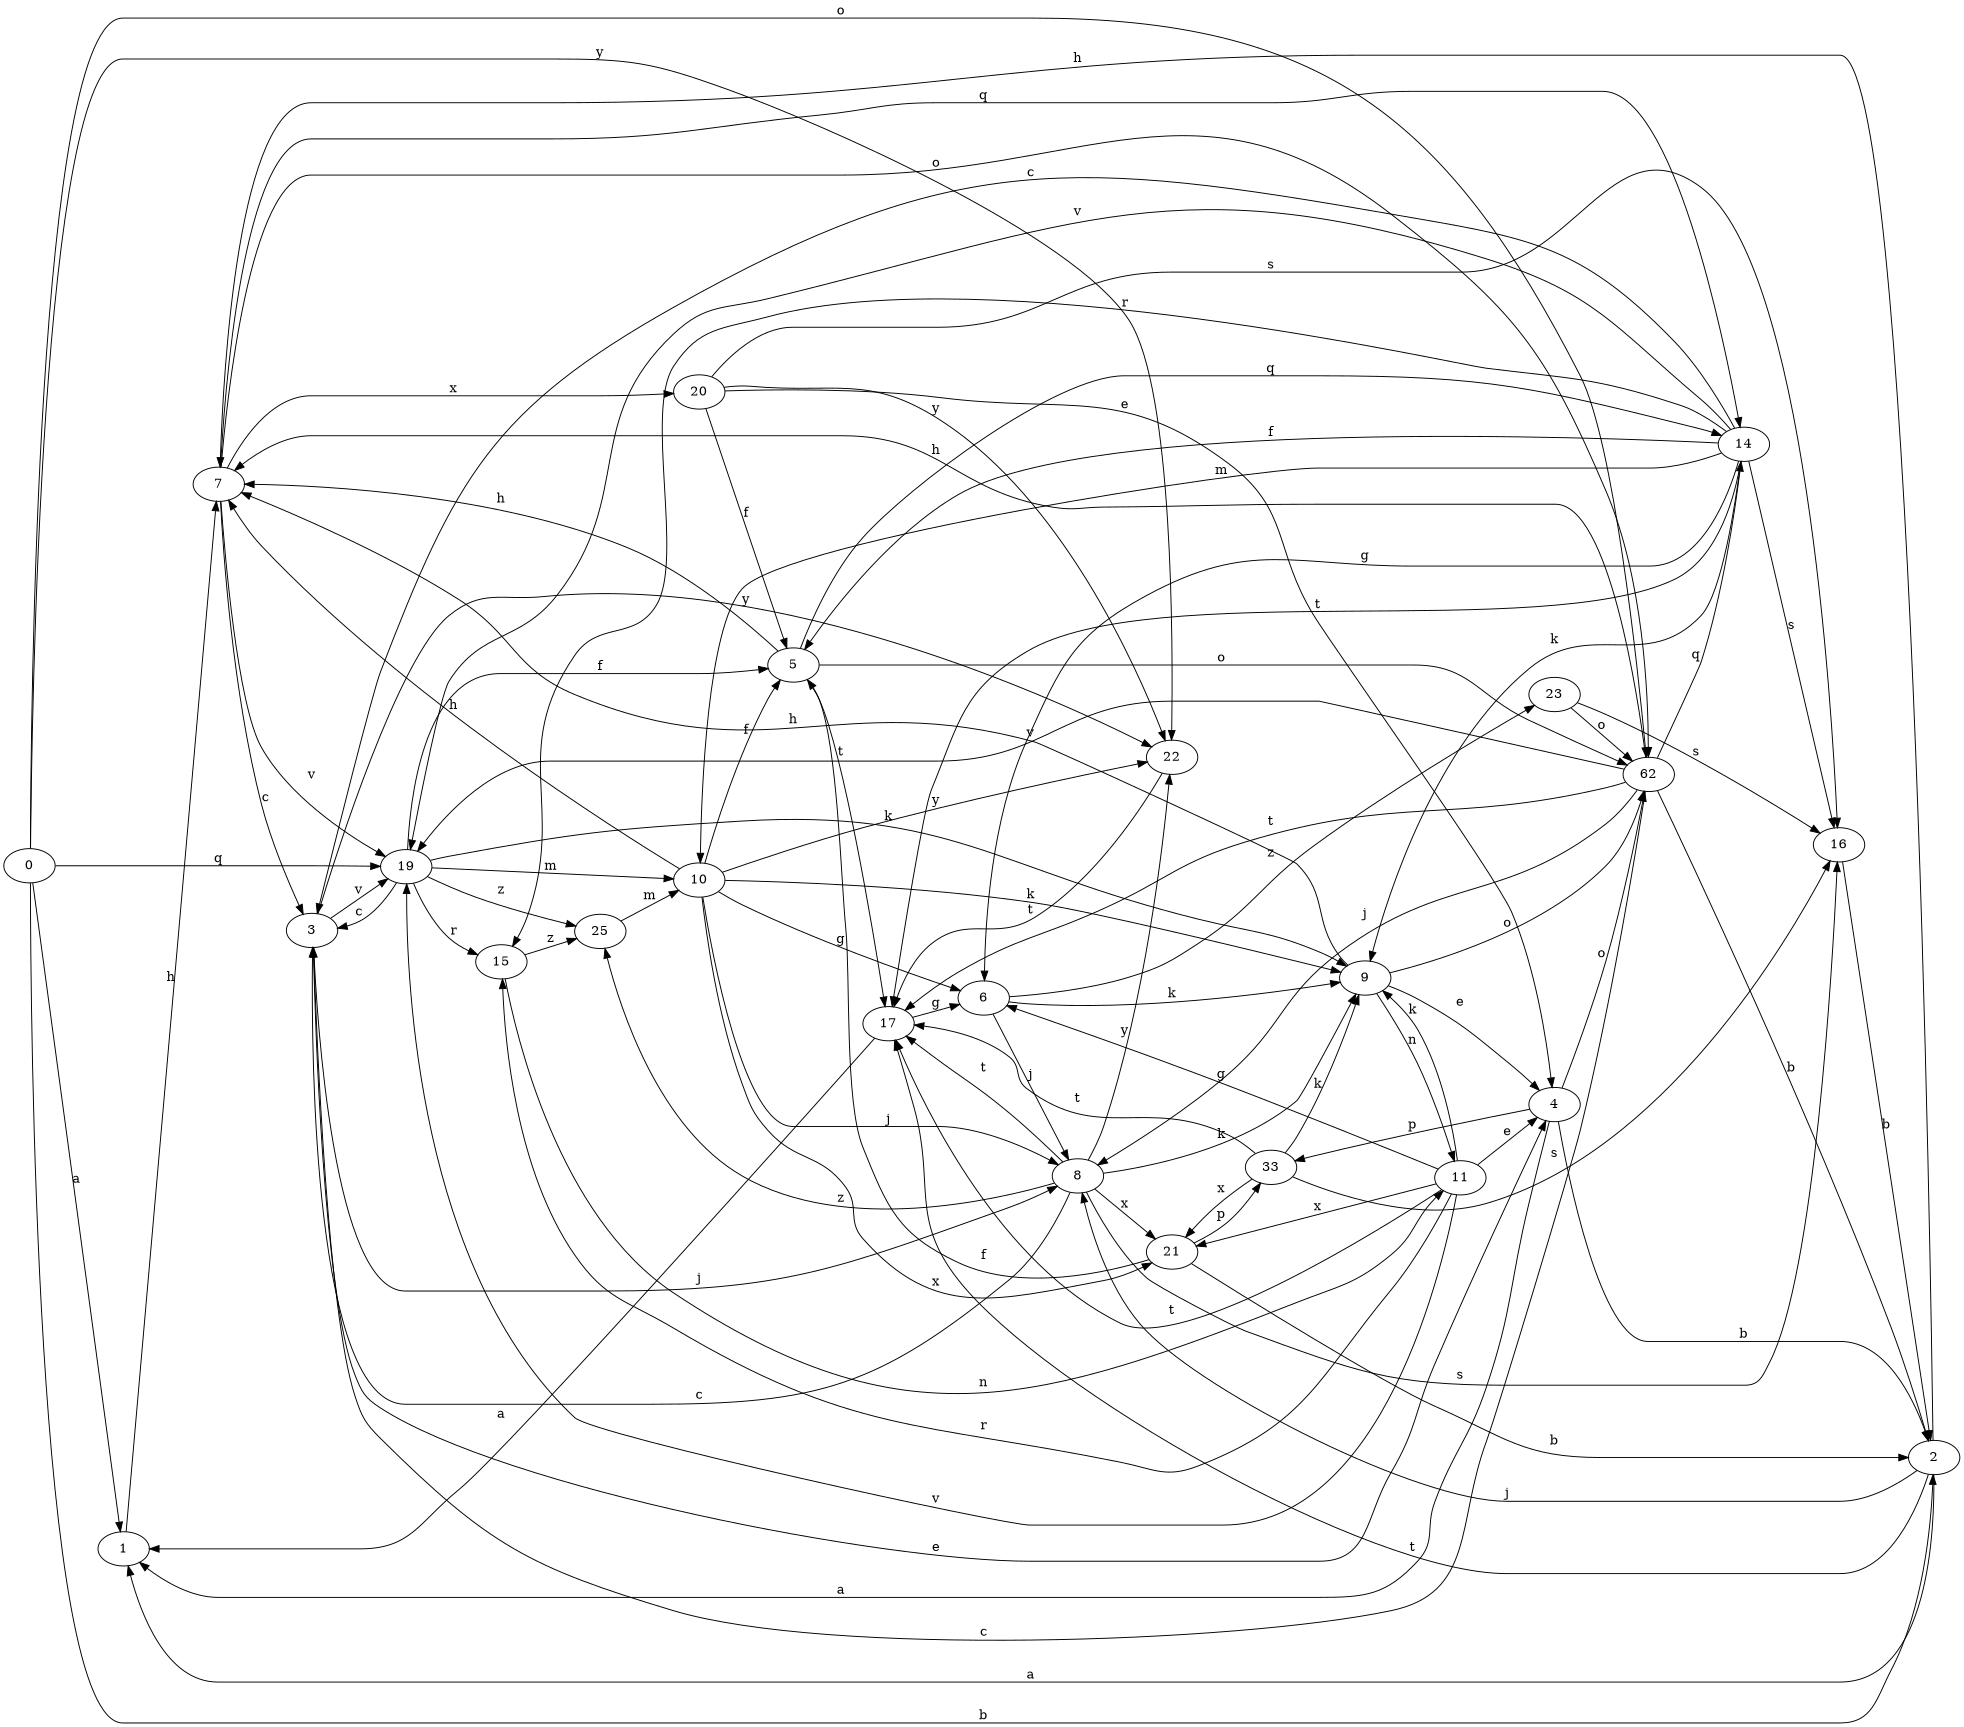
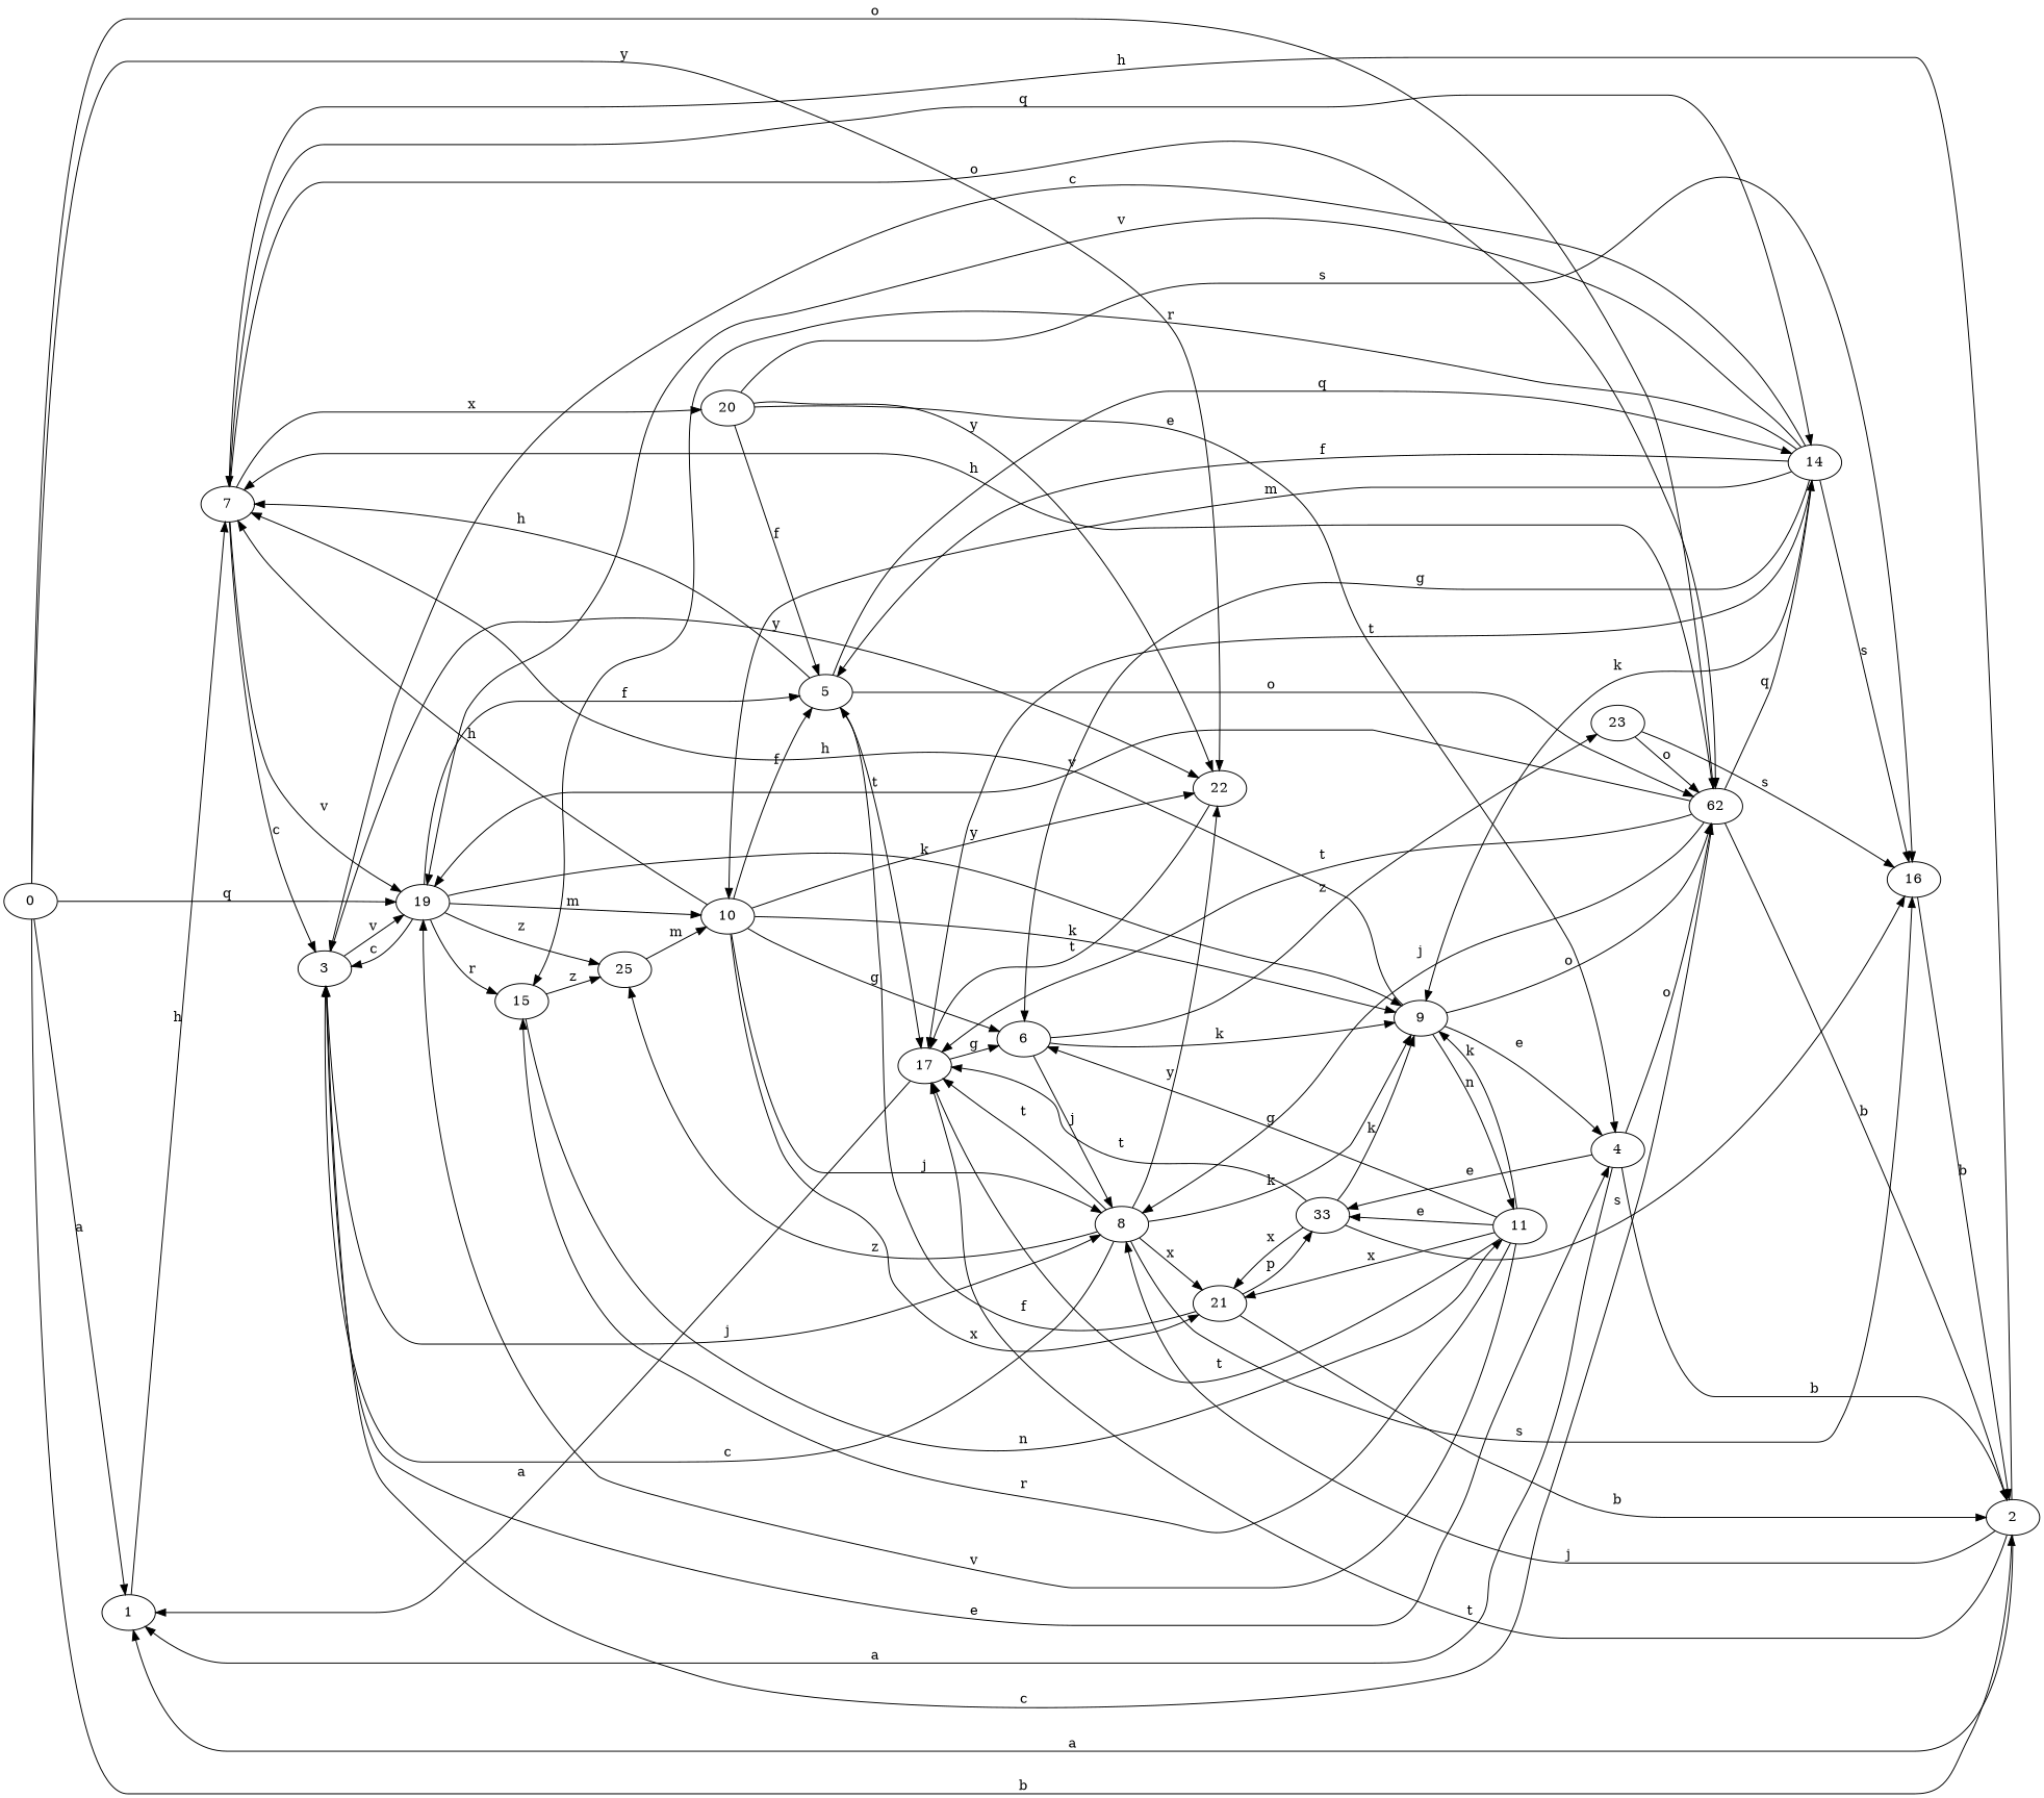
  strict digraph {
    rankdir=LR
    1
    7
    3
    19
    n5 [label=62]
    14
    20
    2
    8
    17
    22
    9
    16
    21
    25
    6
    4
    n18 [label=33]
    5
    10
    15
    23
    11
    0
    1 -> 7 [label=h]
    7 -> 3 [label=c]
    7 -> 19 [label=v]
    7 -> n5 [label=o]
    7 -> 14 [label=q]
    7 -> 20 [label=x]
    3 -> 19 [label=v]
    3 -> 8 [label=j]
    3 -> 22 [label=y]
    3 -> 4 [label=e]
    19 -> 3 [label=c]
    19 -> 9 [label=k]
    19 -> 25 [label=z]
    19 -> 5 [label=f]
    19 -> 10 [label=m]
    19 -> 15 [label=r]
    n5 -> 7 [label=h]
    n5 -> 3 [label=c]
    n5 -> 19 [label=v]
    n5 -> 14 [label=q]
    n5 -> 2 [label=b]
    n5 -> 8 [label=j]
    n5 -> 17 [label=t]
    14 -> 3 [label=c]
    14 -> 19 [label=v]
    14 -> 17 [label=t]
    14 -> 9 [label=k]
    14 -> 16 [label=s]
    14 -> 6 [label=g]
    14 -> 5 [label=f]
    14 -> 10 [label=m]
    14 -> 15 [label=r]
    20 -> 22 [label=y]
    20 -> 16 [label=s]
    20 -> 4 [label=e]
    20 -> 5 [label=f]
    2 -> 1 [label=a]
    2 -> 7 [label=h]
    2 -> 8 [label=j]
    2 -> 17 [label=t]
    8 -> 3 [label=c]
    8 -> 17 [label=t]
    8 -> 22 [label=y]
    8 -> 9 [label=k]
    8 -> 16 [label=s]
    8 -> 21 [label=x]
    8 -> 25 [label=z]
    17 -> 1 [label=a]
    17 -> 6 [label=g]
    22 -> 17 [label=t]
    9 -> 7 [label=h]
    9 -> n5 [label=o]
    9 -> 4 [label=e]
    9 -> 11 [label=n]
    16 -> 2 [label=b]
    21 -> 2 [label=b]
    21 -> n18 [label=p]
    21 -> 5 [label=f]
    25 -> 10 [label=m]
    6 -> 8 [label=j]
    6 -> 9 [label=k]
    6 -> 23 [label=z]
    4 -> 1 [label=a]
    4 -> n5 [label=o]
    4 -> 2 [label=b]
-   4 -> n18 [label=p]
+   4 -> n18 [label=e]
    n18 -> 17 [label=t]
    n18 -> 9 [label=k]
    n18 -> 16 [label=s]
    n18 -> 21 [label=x]
    5 -> 7 [label=h]
    5 -> n5 [label=o]
    5 -> 14 [label=q]
    5 -> 17 [label=t]
    10 -> 7 [label=h]
    10 -> 8 [label=j]
    10 -> 22 [label=y]
    10 -> 9 [label=k]
    10 -> 21 [label=x]
    10 -> 6 [label=g]
    10 -> 5 [label=f]
    15 -> 25 [label=z]
    15 -> 11 [label=n]
    23 -> n5 [label=o]
    23 -> 16 [label=s]
    11 -> 19 [label=v]
    11 -> 17 [label=t]
    11 -> 9 [label=k]
    11 -> 21 [label=x]
    11 -> 6 [label=g]
-   11 -> 4 [label=e]
+   11 -> n18 [label=e]
    11 -> 15 [label=r]
    0 -> 1 [label=a]
    0 -> 19 [label=q]
    0 -> n5 [label=o]
    0 -> 2 [label=b]
    0 -> 22 [label=y]
  }
